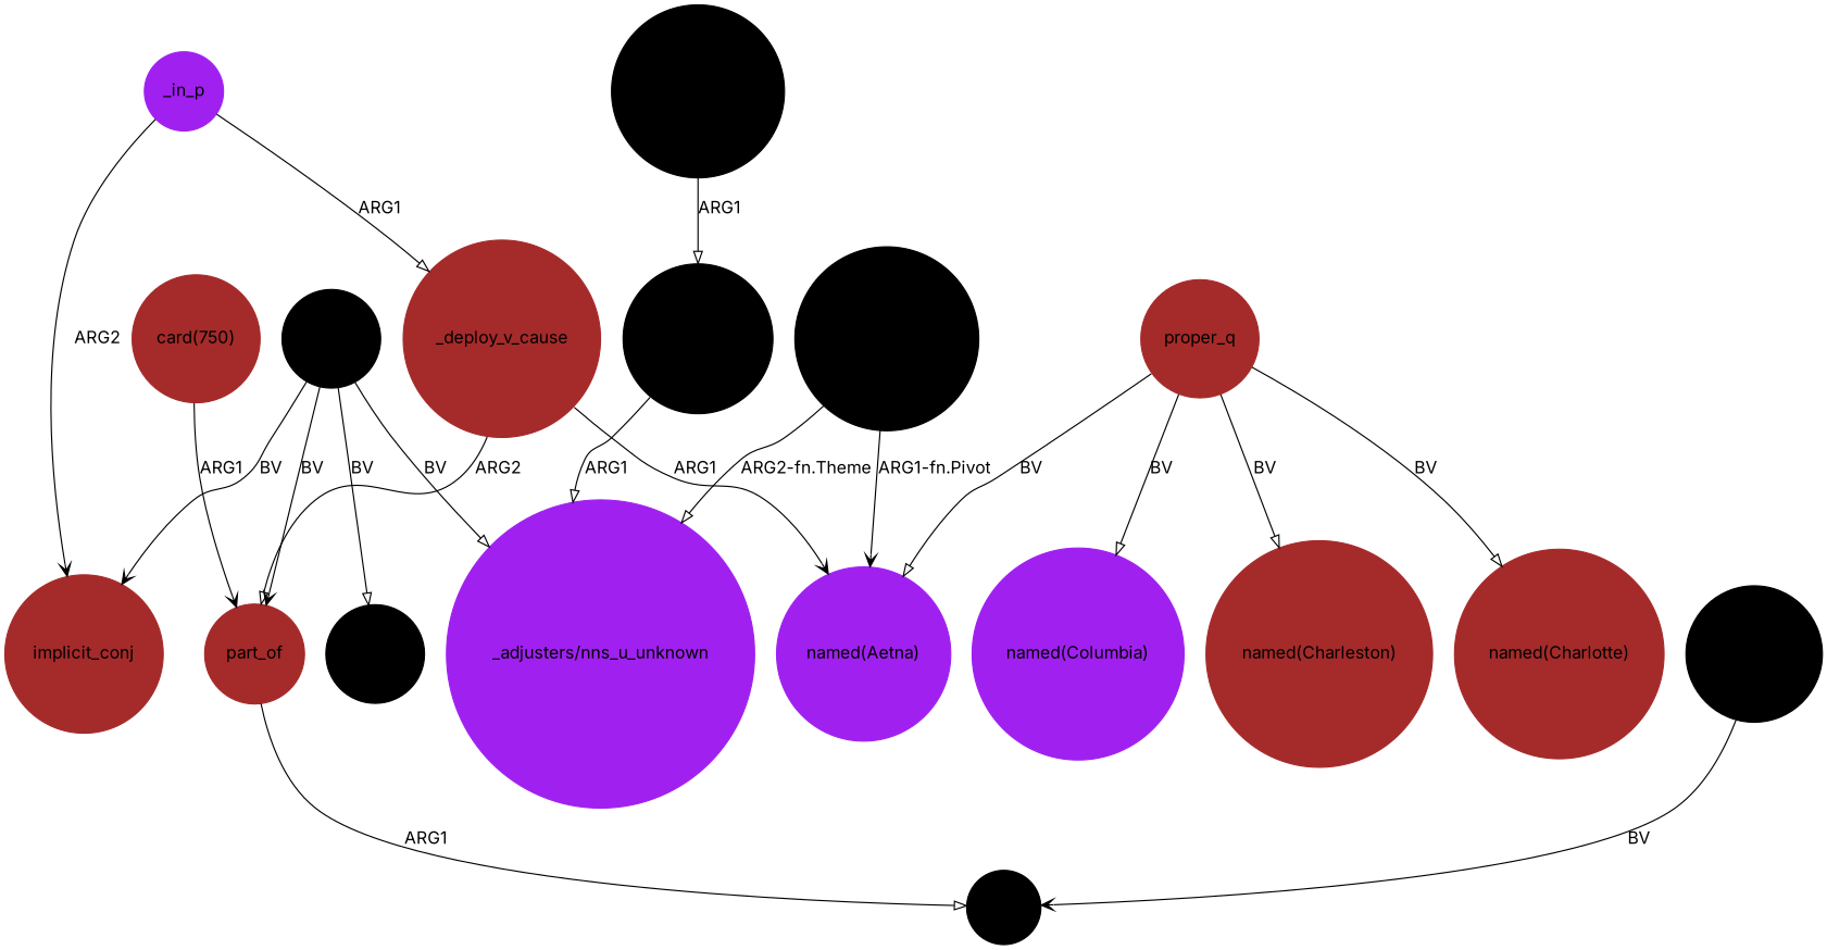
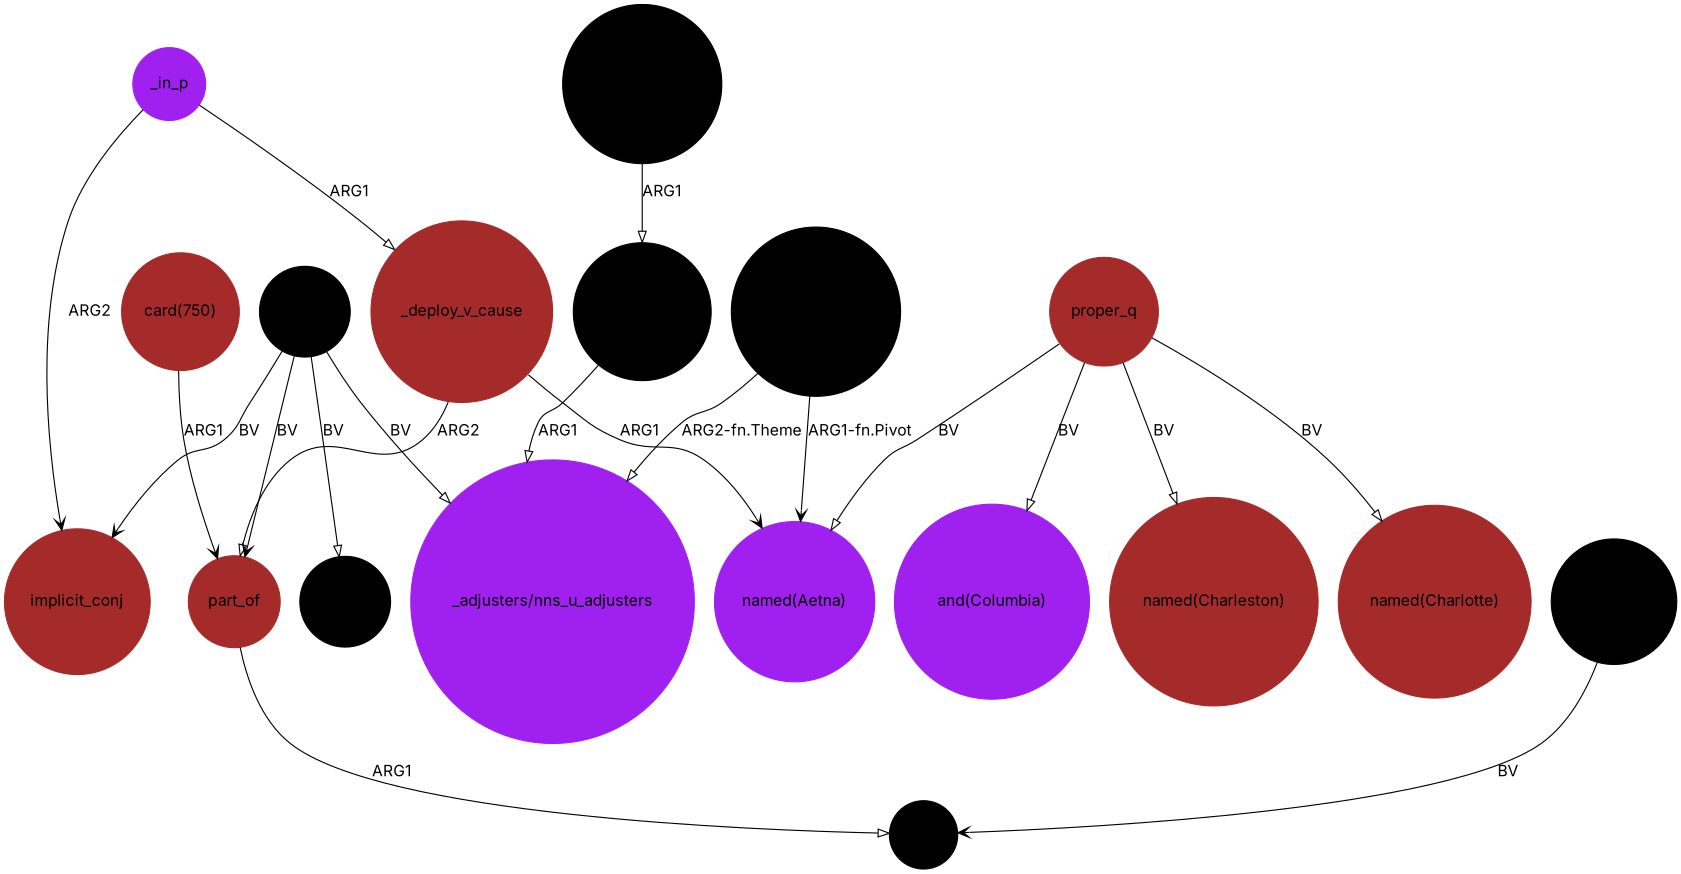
  digraph {
    fontname=Inter
    node [color=black fontname=Inter shape=circle style=filled]
    edge [arrowhead=onormal fontname=Inter]
    pron
    part_of [color=brown]
    udef_q
-   "_adjusters/nns_u_unknown" [color=purple]
+   "_adjusters/nns_u_unknown" [color=purple label="_adjusters/nns_u_adjusters"]
    implicit_conj [color=brown]
    _and_c
    _deploy_v_cause [color=brown]
    "named(Aetna)" [color=purple]
    "_have_v_1-fn.IN"
    proper_q [color=brown]
-   "named(Columbia)" [color=purple]
+   "named(Columbia)" [color=purple label="and(Columbia)"]
    "named(Charleston)" [color=brown]
    "named(Charlotte)" [color=brown]
    "card(3,000)"
    pronoun_q
    "card(750)" [color=brown]
    _in_p [color=purple]
    _nearly_x_deg
    part_of -> pron [label=ARG1]
    udef_q -> part_of [arrowhead=vee label=BV]
    udef_q -> "_adjusters/nns_u_unknown" [label=BV]
    udef_q -> implicit_conj [arrowhead=vee label=BV]
    udef_q -> _and_c [label=BV]
    _deploy_v_cause -> part_of [label=ARG2]
    _deploy_v_cause -> "named(Aetna)" [arrowhead=vee label=ARG1]
    "_have_v_1-fn.IN" -> "_adjusters/nns_u_unknown" [label="ARG2-fn.Theme"]
    "_have_v_1-fn.IN" -> "named(Aetna)" [arrowhead=vee label="ARG1-fn.Pivot"]
    proper_q -> "named(Aetna)" [label=BV]
    proper_q -> "named(Columbia)" [label=BV]
    proper_q -> "named(Charleston)" [label=BV]
    proper_q -> "named(Charlotte)" [label=BV]
    "card(3,000)" -> "_adjusters/nns_u_unknown" [label=ARG1]
    pronoun_q -> pron [arrowhead=vee label=BV]
    "card(750)" -> part_of [arrowhead=vee label=ARG1]
    _in_p -> implicit_conj [arrowhead=vee label=ARG2]
    _in_p -> _deploy_v_cause [label=ARG1]
    _nearly_x_deg -> "card(3,000)" [label=ARG1]
  }
